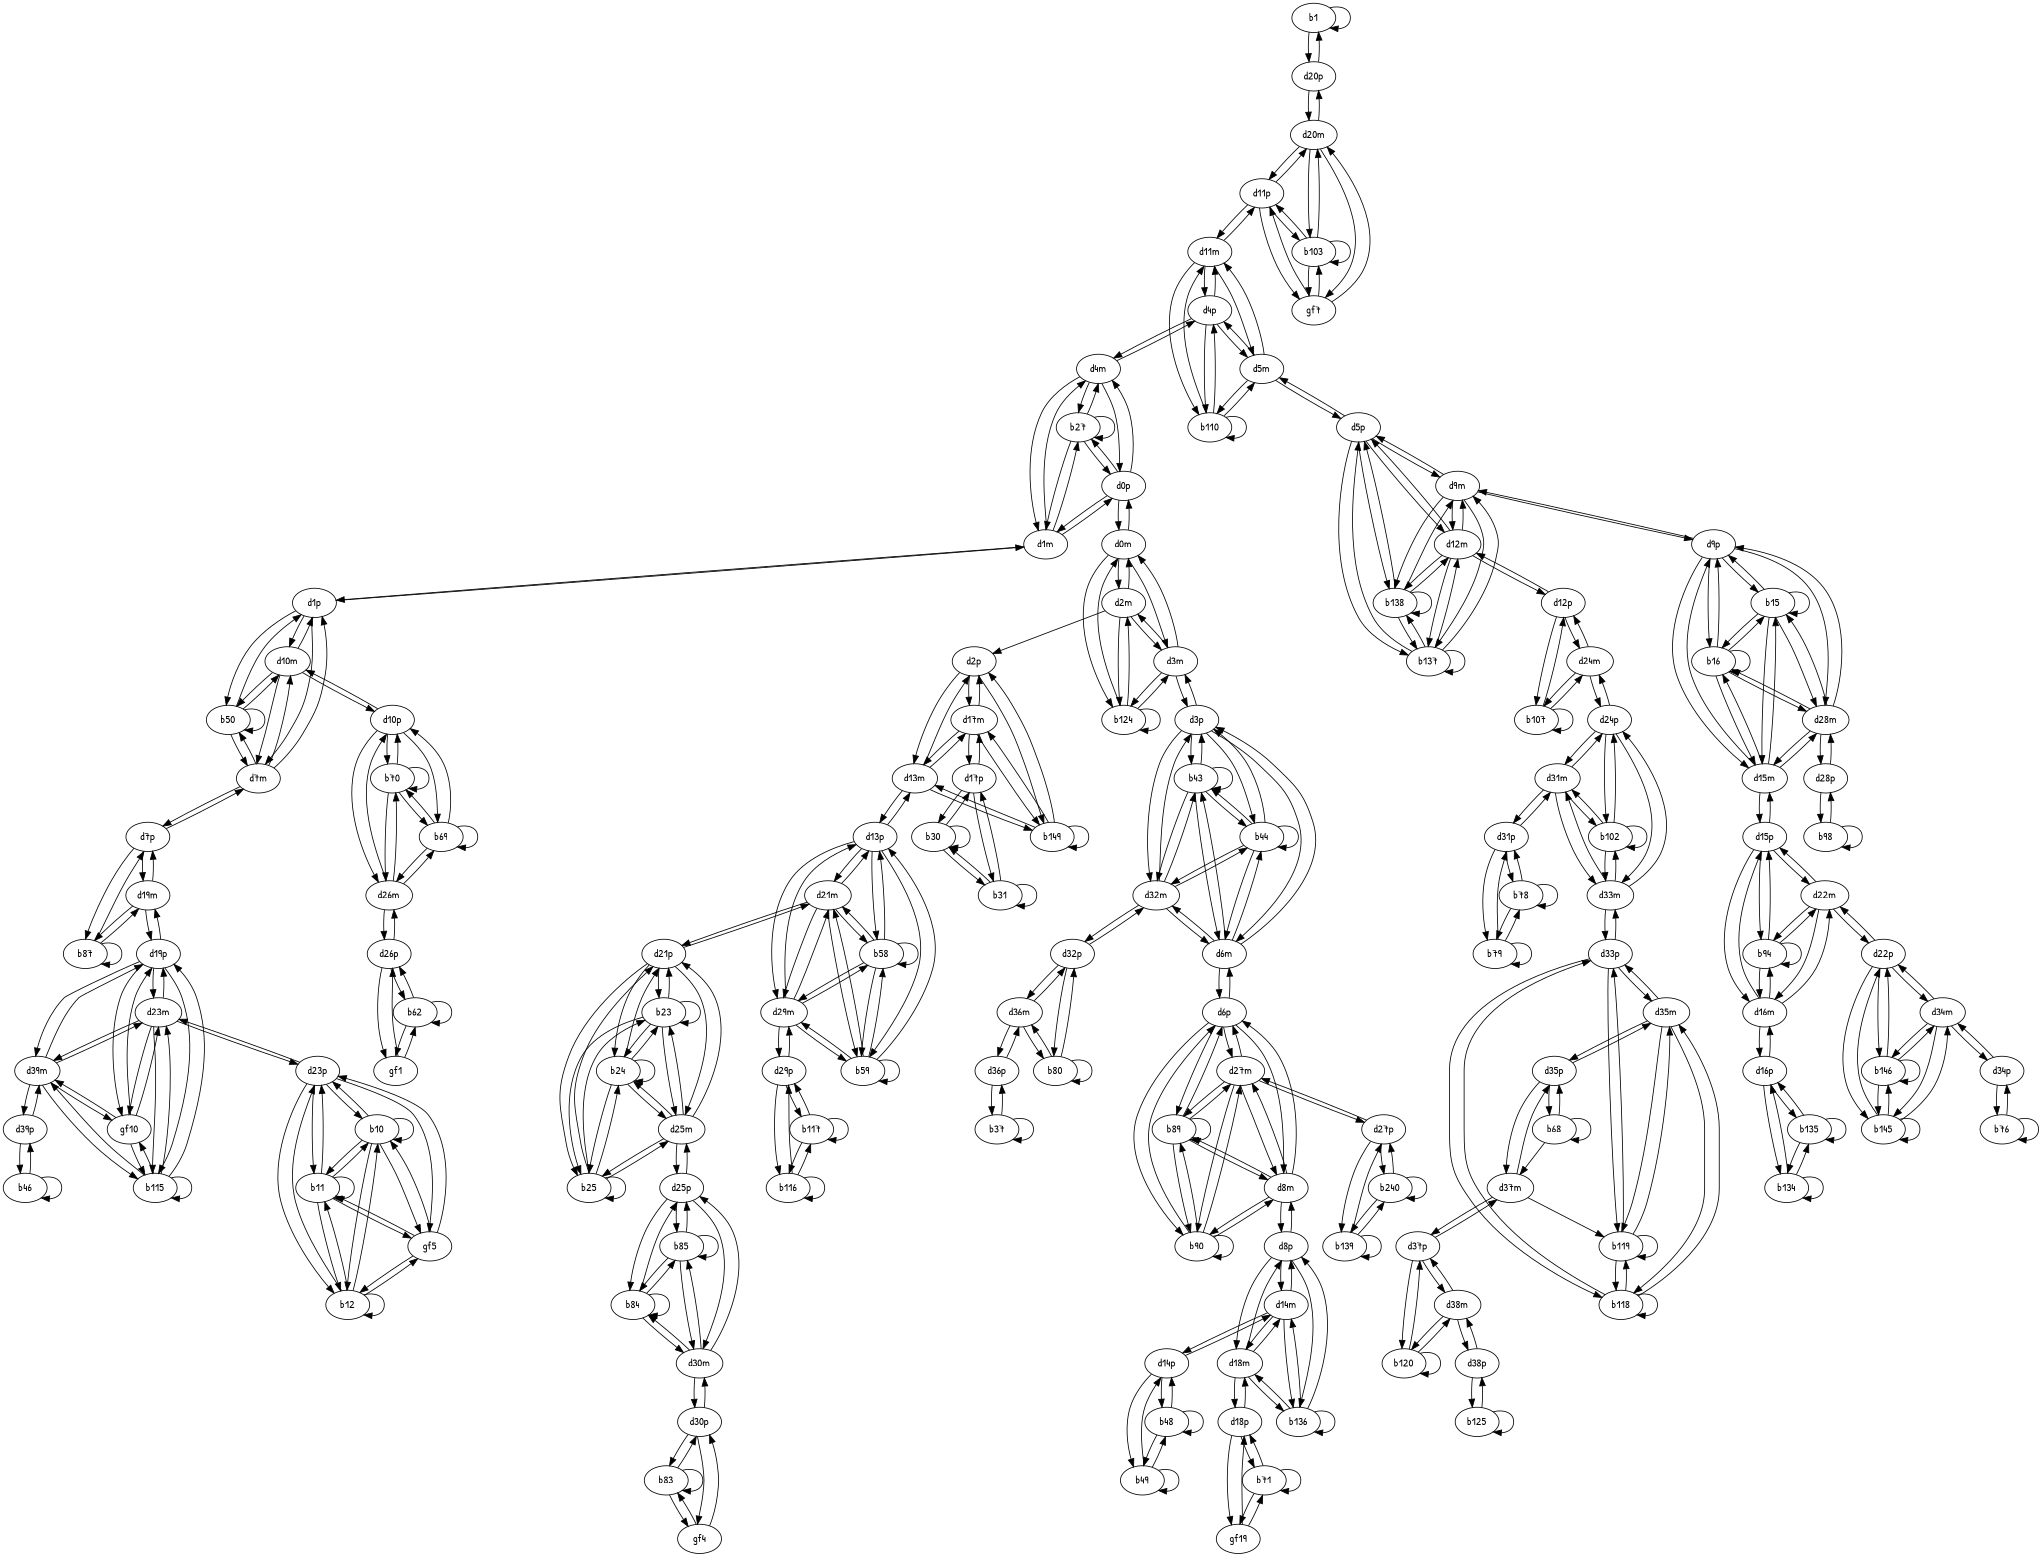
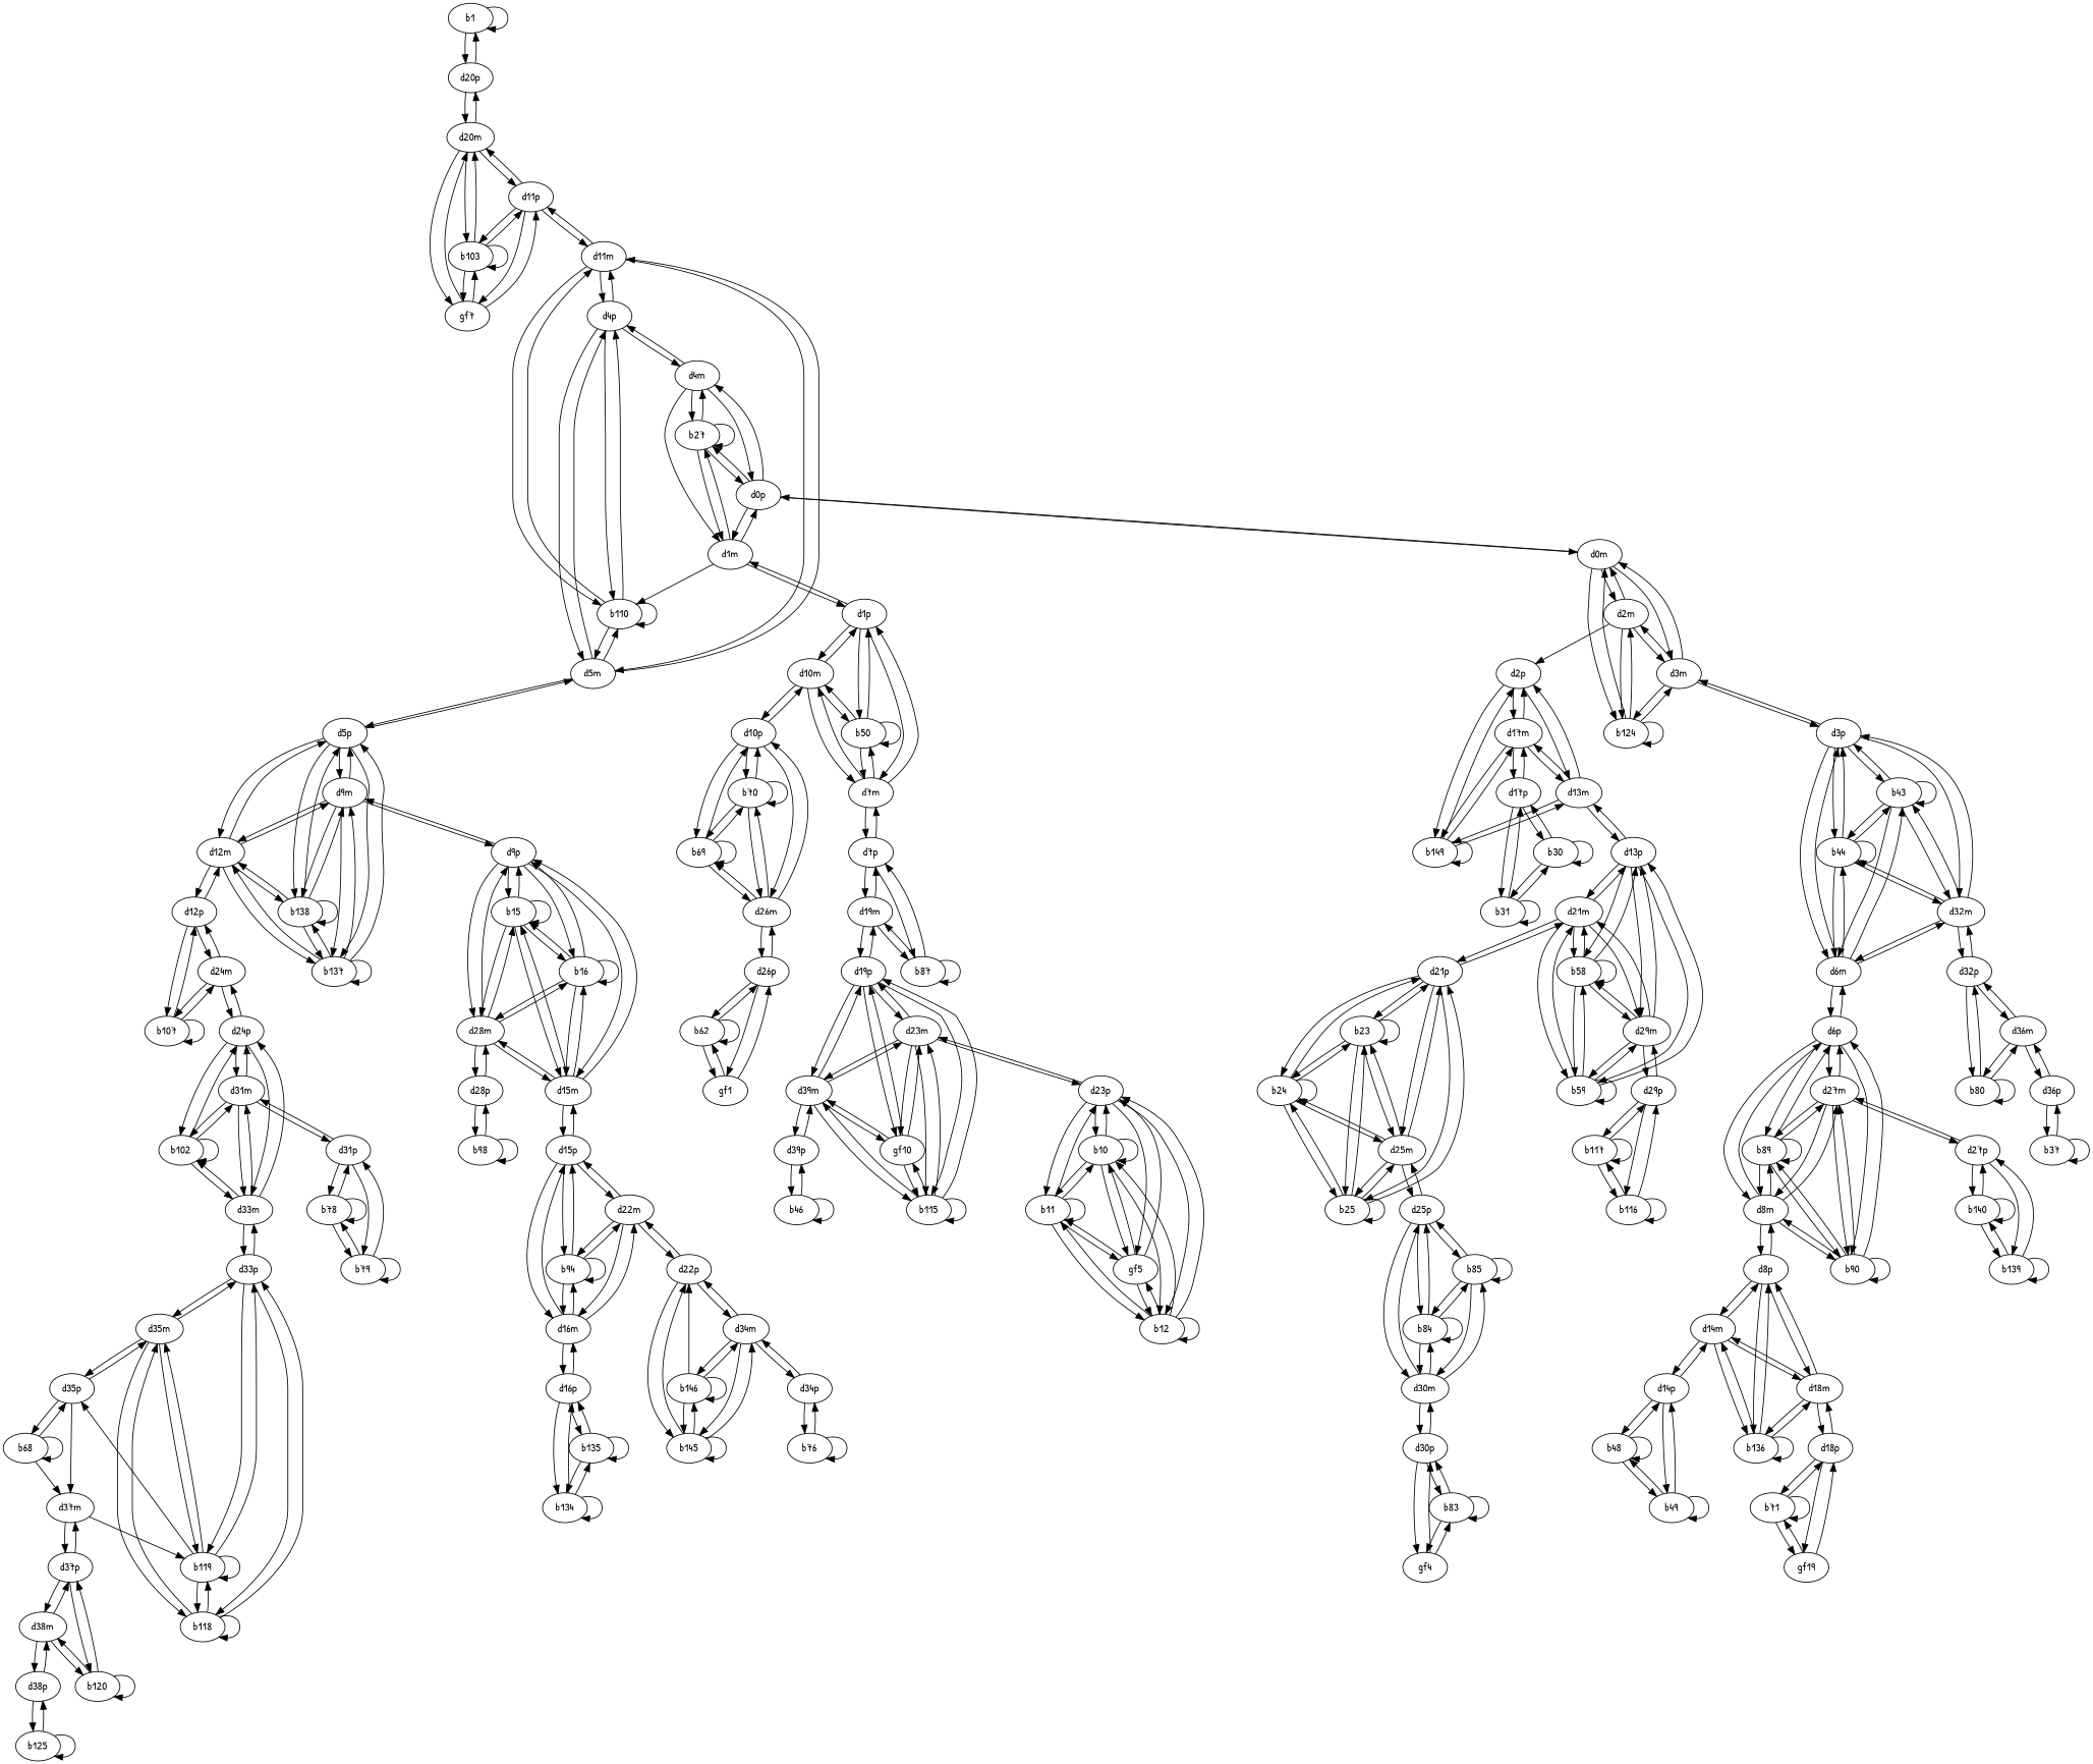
  digraph {
    fontname="Patrick Hand"
    node [fontname="Patrick Hand"]
    edge [fontname="Patrick Hand"]
    b1
    d20p
    d20m
    b10
    b11
    b12
    gf5
    d23p
    d23m
    b15
    b16
    d9p
    d15m
    d28m
    d9m
    d15p
    d28p
    b23
    b24
    b25
    d21p
    d25m
    d21m
    d25p
    b27
    d0p
    d1m
    d4m
    d0m
    d1p
    d4p
    b30
    b31
    d17p
    d17m
    b37
    d36p
    d36m
    b43
    b44
    d3p
    d6m
    d32m
    d3m
    d6p
    d32p
    b46
    d39p
    d39m
    b48
    b49
    d14p
    d14m
    b50
    d7m
    d10m
    d7p
    d10p
    b58
    b59
    d13p
    d29m
    d13m
    d29p
    b62
    gf1
    d26p
    d26m
    b68
    d35p
    d37m
    d35m
    b119
    d37p
    b69
    b70
    b71
    gf19
    d18p
    d18m
    b76
    d34p
    d34m
    b78
    b79
    d31p
    d31m
    b80
    b83
    gf4
    d30p
    d30m
    b84
    b85
    b87
    d19m
    d19p
    b89
    b90
    d8m
    d27m
    d8p
    d27p
    b94
    d16m
    d22m
    d16p
    d22p
    b98
    b102
    d24p
    d33m
    d24m
    d33p
    b103
    gf7
    d11p
    d11m
    b107
    d12p
    d12m
    b110
    d5m
    d5p
    b115
    gf10
    b116
    b117
    b118
    b120
    d38m
    d38p
    b124
    d2m
    d2p
    b125
    b134
    b135
    b136
    b137
    b138
    b139
-   b140 [label=b240]
+   b140
    b145
    b146
    b149
    b1 -> b1
    b1 -> d20p
    d20p -> b1
    d20p -> d20m
    d20m -> d20p
    d20m -> b103
    d20m -> gf7
    d20m -> d11p
    b10 -> b10
    b10 -> b11
    b10 -> b12
    b10 -> gf5
    b10 -> d23p
    b11 -> b10
    b11 -> b11
    b11 -> b12
    b11 -> gf5
    b11 -> d23p
    b12 -> b10
    b12 -> b11
    b12 -> b12
    b12 -> gf5
    b12 -> d23p
    gf5 -> b10
    gf5 -> b11
    gf5 -> b12
    gf5 -> d23p
    d23p -> b10
    d23p -> b11
    d23p -> b12
    d23p -> gf5
    d23p -> d23m
    d23m -> d23p
    d23m -> d39m
    d23m -> d19p
    d23m -> b115
    d23m -> gf10
    b15 -> b15
    b15 -> b16
    b15 -> d9p
    b15 -> d15m
    b15 -> d28m
    b16 -> b15
    b16 -> b16
    b16 -> d9p
    b16 -> d15m
    b16 -> d28m
    d9p -> b15
    d9p -> b16
    d9p -> d15m
    d9p -> d28m
    d9p -> d9m
    d15m -> b15
    d15m -> b16
    d15m -> d9p
    d15m -> d28m
    d15m -> d15p
    d28m -> b15
    d28m -> b16
    d28m -> d9p
    d28m -> d15m
    d28m -> d28p
    d9m -> d9p
    d9m -> d12m
    d9m -> d5p
    d9m -> b137
    d9m -> b138
    d15p -> d15m
    d15p -> b94
    d15p -> d16m
    d15p -> d22m
    d28p -> d28m
    d28p -> b98
    b23 -> b23
    b23 -> b24
    b23 -> b25
    b23 -> d21p
    b23 -> d25m
    b24 -> b23
    b24 -> b24
    b24 -> b25
    b24 -> d21p
    b24 -> d25m
    b25 -> b23
    b25 -> b24
    b25 -> b25
    b25 -> d21p
    b25 -> d25m
    d21p -> b23
    d21p -> b24
    d21p -> b25
    d21p -> d25m
    d21p -> d21m
    d25m -> b23
    d25m -> b24
    d25m -> b25
    d25m -> d21p
    d25m -> d25p
    d21m -> d21p
    d21m -> b58
    d21m -> b59
    d21m -> d13p
    d21m -> d29m
    d25p -> d25m
    d25p -> d30m
    d25p -> b84
    d25p -> b85
    b27 -> b27
    b27 -> d0p
    b27 -> d1m
    b27 -> d4m
    d0p -> b27
    d0p -> d1m
    d0p -> d4m
    d0p -> d0m
    d1m -> b27
    d1m -> d0p
-   d1m -> d4m
+   d1m -> b110
    d1m -> d1p
    d4m -> b27
    d4m -> d0p
    d4m -> d1m
    d4m -> d4p
    d0m -> d0p
    d0m -> d3m
    d0m -> b124
    d0m -> d2m
    d1p -> d1m
    d1p -> b50
    d1p -> d7m
    d1p -> d10m
    d4p -> d4m
    d4p -> d11m
    d4p -> b110
    d4p -> d5m
    b30 -> b30
    b30 -> b31
    b30 -> d17p
    b31 -> b30
    b31 -> b31
    b31 -> d17p
    d17p -> b30
    d17p -> b31
    d17p -> d17m
    d17m -> d17p
    d17m -> d13m
    d17m -> d2p
    d17m -> b149
    b37 -> b37
    b37 -> d36p
    d36p -> b37
    d36p -> d36m
    d36m -> d36p
    d36m -> d32p
    d36m -> b80
    b43 -> b43
    b43 -> b44
    b43 -> d3p
    b43 -> d6m
    b43 -> d32m
    b44 -> b43
    b44 -> b44
    b44 -> d3p
    b44 -> d6m
    b44 -> d32m
    d3p -> b43
    d3p -> b44
    d3p -> d6m
    d3p -> d32m
    d3p -> d3m
    d6m -> b43
    d6m -> b44
    d6m -> d3p
    d6m -> d32m
    d6m -> d6p
    d32m -> b43
    d32m -> b44
    d32m -> d3p
    d32m -> d6m
    d32m -> d32p
    d3m -> d0m
    d3m -> d3p
    d3m -> b124
    d3m -> d2m
    d6p -> d6m
    d6p -> b89
    d6p -> b90
    d6p -> d8m
    d6p -> d27m
    d32p -> d36m
    d32p -> d32m
    d32p -> b80
    b46 -> b46
    b46 -> d39p
    d39p -> b46
    d39p -> d39m
    d39m -> d23m
    d39m -> d39p
    d39m -> d19p
    d39m -> b115
    d39m -> gf10
    b48 -> b48
    b48 -> b49
    b48 -> d14p
    b49 -> b48
    b49 -> b49
    b49 -> d14p
    d14p -> b48
    d14p -> b49
    d14p -> d14m
    d14m -> d14p
    d14m -> d18m
    d14m -> d8p
    d14m -> b136
    b50 -> d1p
    b50 -> b50
    b50 -> d7m
    b50 -> d10m
    d7m -> d1p
    d7m -> b50
    d7m -> d10m
    d7m -> d7p
    d10m -> d1p
    d10m -> b50
    d10m -> d7m
    d10m -> d10p
    d7p -> d7m
    d7p -> b87
    d7p -> d19m
    d10p -> d10m
    d10p -> d26m
    d10p -> b69
    d10p -> b70
    b58 -> d21m
    b58 -> b58
    b58 -> b59
    b58 -> d13p
    b58 -> d29m
    b59 -> d21m
    b59 -> b58
    b59 -> b59
    b59 -> d13p
    b59 -> d29m
    d13p -> d21m
    d13p -> b58
    d13p -> b59
    d13p -> d29m
    d13p -> d13m
    d29m -> d21m
    d29m -> b58
    d29m -> b59
    d29m -> d13p
    d29m -> d29p
    d13m -> d17m
    d13m -> d13p
    d13m -> d2p
    d13m -> b149
    d29p -> d29m
    d29p -> b116
    d29p -> b117
    b62 -> b62
    b62 -> gf1
    b62 -> d26p
    gf1 -> b62
    gf1 -> d26p
    d26p -> b62
    d26p -> gf1
    d26p -> d26m
    d26m -> d10p
    d26m -> d26p
    d26m -> b69
    d26m -> b70
    b68 -> b68
    b68 -> d35p
    b68 -> d37m
    d35p -> b68
    d35p -> d37m
    d35p -> d35m
-   d37m -> d35p
+   b119 -> d35p
    d37m -> b119
    d37m -> d37p
    d35m -> d35p
    d35m -> b119
    d35m -> d33p
    d35m -> b118
    b119 -> d35m
    b119 -> b119
    b119 -> d33p
    b119 -> b118
    d37p -> d37m
    d37p -> b120
    d37p -> d38m
    b69 -> d10p
    b69 -> d26m
    b69 -> b69
    b69 -> b70
    b70 -> d10p
    b70 -> d26m
    b70 -> b69
    b70 -> b70
    b71 -> b71
    b71 -> gf19
    b71 -> d18p
    gf19 -> b71
    gf19 -> d18p
    d18p -> b71
    d18p -> gf19
    d18p -> d18m
    d18m -> d14m
    d18m -> d18p
    d18m -> d8p
    d18m -> b136
    b76 -> b76
    b76 -> d34p
    d34p -> b76
    d34p -> d34m
    d34m -> d34p
    d34m -> d22p
    d34m -> b145
    d34m -> b146
    b78 -> b78
    b78 -> b79
    b78 -> d31p
    b79 -> b78
    b79 -> b79
    b79 -> d31p
    d31p -> b78
    d31p -> b79
    d31p -> d31m
    d31m -> d31p
    d31m -> b102
    d31m -> d24p
    d31m -> d33m
    b80 -> d36m
    b80 -> d32p
    b80 -> b80
    b83 -> b83
    b83 -> gf4
    b83 -> d30p
    gf4 -> b83
    gf4 -> d30p
    d30p -> b83
    d30p -> gf4
    d30p -> d30m
    d30m -> d25p
    d30m -> d30p
    d30m -> b84
    d30m -> b85
    b84 -> d25p
    b84 -> d30m
    b84 -> b84
    b84 -> b85
    b85 -> d25p
    b85 -> d30m
    b85 -> b84
    b85 -> b85
    b87 -> d7p
    b87 -> b87
    b87 -> d19m
    d19m -> d7p
    d19m -> b87
    d19m -> d19p
    d19p -> d23m
    d19p -> d39m
    d19p -> d19m
    d19p -> b115
    d19p -> gf10
    b89 -> d6p
    b89 -> b89
    b89 -> b90
    b89 -> d8m
    b89 -> d27m
    b90 -> d6p
    b90 -> b89
    b90 -> b90
    b90 -> d8m
    b90 -> d27m
    d8m -> d6p
    d8m -> b89
    d8m -> b90
    d8m -> d27m
    d8m -> d8p
    d27m -> d6p
    d27m -> b89
    d27m -> b90
    d27m -> d8m
    d27m -> d27p
    d8p -> d14m
    d8p -> d18m
    d8p -> d8m
    d8p -> b136
    d27p -> d27m
    d27p -> b139
    d27p -> b140
    b94 -> d15p
    b94 -> b94
    b94 -> d16m
    b94 -> d22m
    d16m -> d15p
    d16m -> b94
    d16m -> d22m
    d16m -> d16p
    d22m -> d15p
    d22m -> b94
    d22m -> d16m
    d22m -> d22p
    d16p -> d16m
    d16p -> b134
    d16p -> b135
    d22p -> d34m
    d22p -> d22m
    d22p -> b145
-   d22p -> b146
    b98 -> d28p
    b98 -> b98
    b102 -> d31m
    b102 -> b102
    b102 -> d24p
    b102 -> d33m
    d24p -> d31m
    d24p -> b102
    d24p -> d33m
    d24p -> d24m
    d33m -> d31m
    d33m -> b102
    d33m -> d24p
    d33m -> d33p
    d24m -> d24p
    d24m -> b107
    d24m -> d12p
    d33p -> d35m
    d33p -> b119
    d33p -> d33m
    d33p -> b118
    b103 -> d20m
    b103 -> b103
    b103 -> gf7
    b103 -> d11p
    gf7 -> d20m
    gf7 -> b103
    gf7 -> d11p
    d11p -> d20m
    d11p -> b103
    d11p -> gf7
    d11p -> d11m
    d11m -> d4p
    d11m -> d11p
    d11m -> b110
    d11m -> d5m
    b107 -> d24m
    b107 -> b107
    b107 -> d12p
    d12p -> d24m
    d12p -> b107
    d12p -> d12m
    d12m -> d9m
    d12m -> d12p
    d12m -> d5p
    d12m -> b137
    d12m -> b138
    b110 -> d4p
    b110 -> d11m
    b110 -> b110
    b110 -> d5m
    d5m -> d4p
    d5m -> d11m
    d5m -> b110
    d5m -> d5p
    d5p -> d9m
    d5p -> d12m
    d5p -> d5m
    d5p -> b137
    d5p -> b138
    b115 -> d23m
    b115 -> d39m
    b115 -> d19p
    b115 -> b115
    b115 -> gf10
    gf10 -> d23m
    gf10 -> d39m
    gf10 -> d19p
    gf10 -> b115
    b116 -> d29p
    b116 -> b116
    b116 -> b117
    b117 -> d29p
    b117 -> b116
    b117 -> b117
    b118 -> d35m
    b118 -> b119
    b118 -> d33p
    b118 -> b118
    b120 -> d37p
    b120 -> b120
    b120 -> d38m
    d38m -> d37p
    d38m -> b120
    d38m -> d38p
    d38p -> d38m
    d38p -> b125
    b124 -> d0m
    b124 -> d3m
    b124 -> b124
    b124 -> d2m
    d2m -> d0m
    d2m -> d3m
    d2m -> b124
    d2m -> d2p
    d2p -> d17m
    d2p -> d13m
    d2p -> b149
    b125 -> d38p
    b125 -> b125
    b134 -> d16p
    b134 -> b134
    b134 -> b135
    b135 -> d16p
    b135 -> b134
    b135 -> b135
    b136 -> d14m
    b136 -> d18m
    b136 -> d8p
    b136 -> b136
    b137 -> d9m
    b137 -> d12m
    b137 -> d5p
    b137 -> b137
    b137 -> b138
    b138 -> d9m
    b138 -> d12m
    b138 -> d5p
    b138 -> b137
    b138 -> b138
    b139 -> d27p
    b139 -> b139
    b139 -> b140
    b140 -> d27p
    b140 -> b139
    b140 -> b140
    b145 -> d34m
    b145 -> d22p
    b145 -> b145
    b145 -> b146
    b146 -> d34m
    b146 -> d22p
    b146 -> b145
    b146 -> b146
    b149 -> d17m
    b149 -> d13m
    b149 -> d2p
    b149 -> b149
  }
